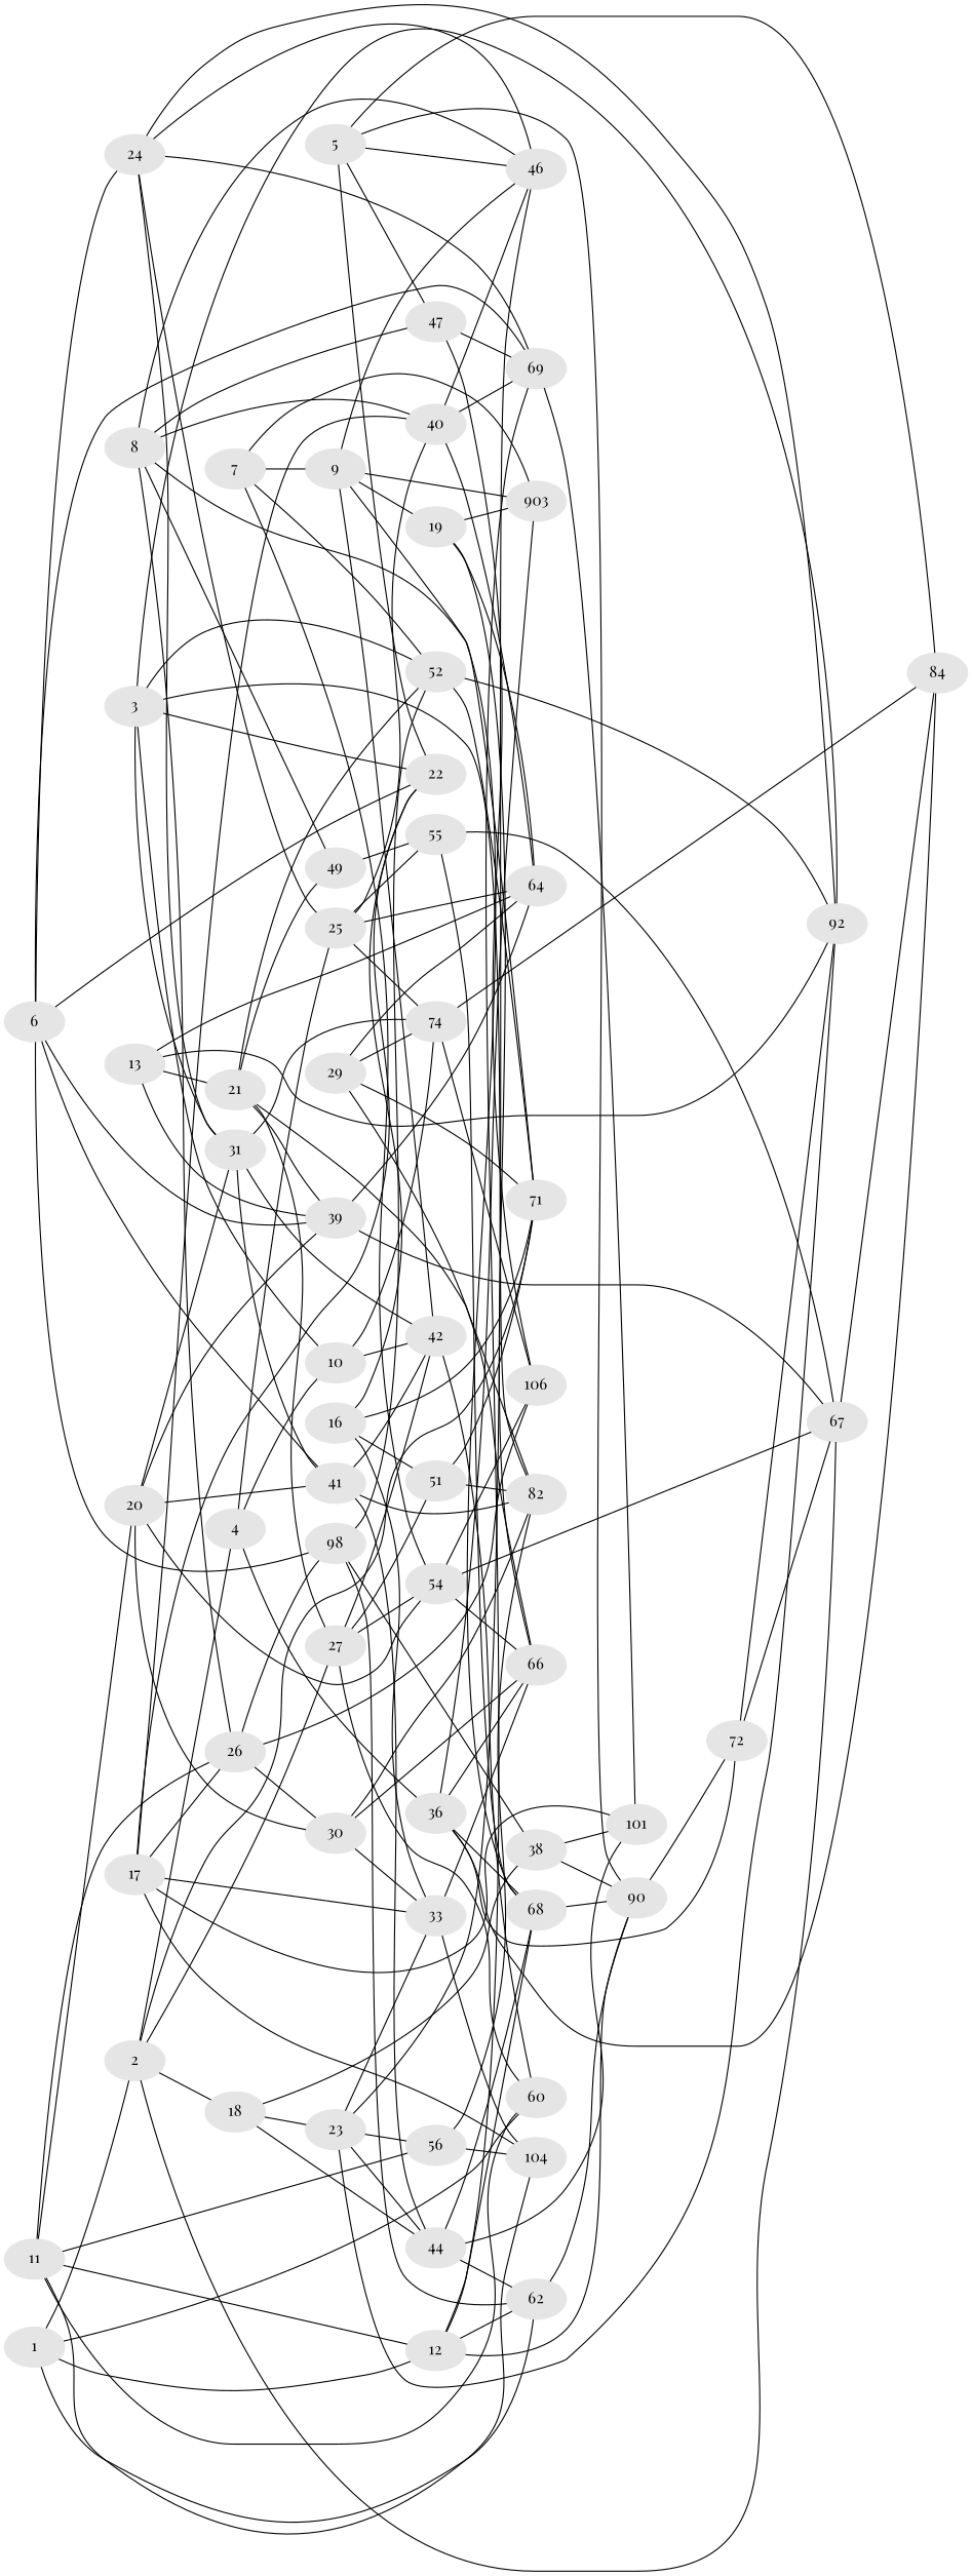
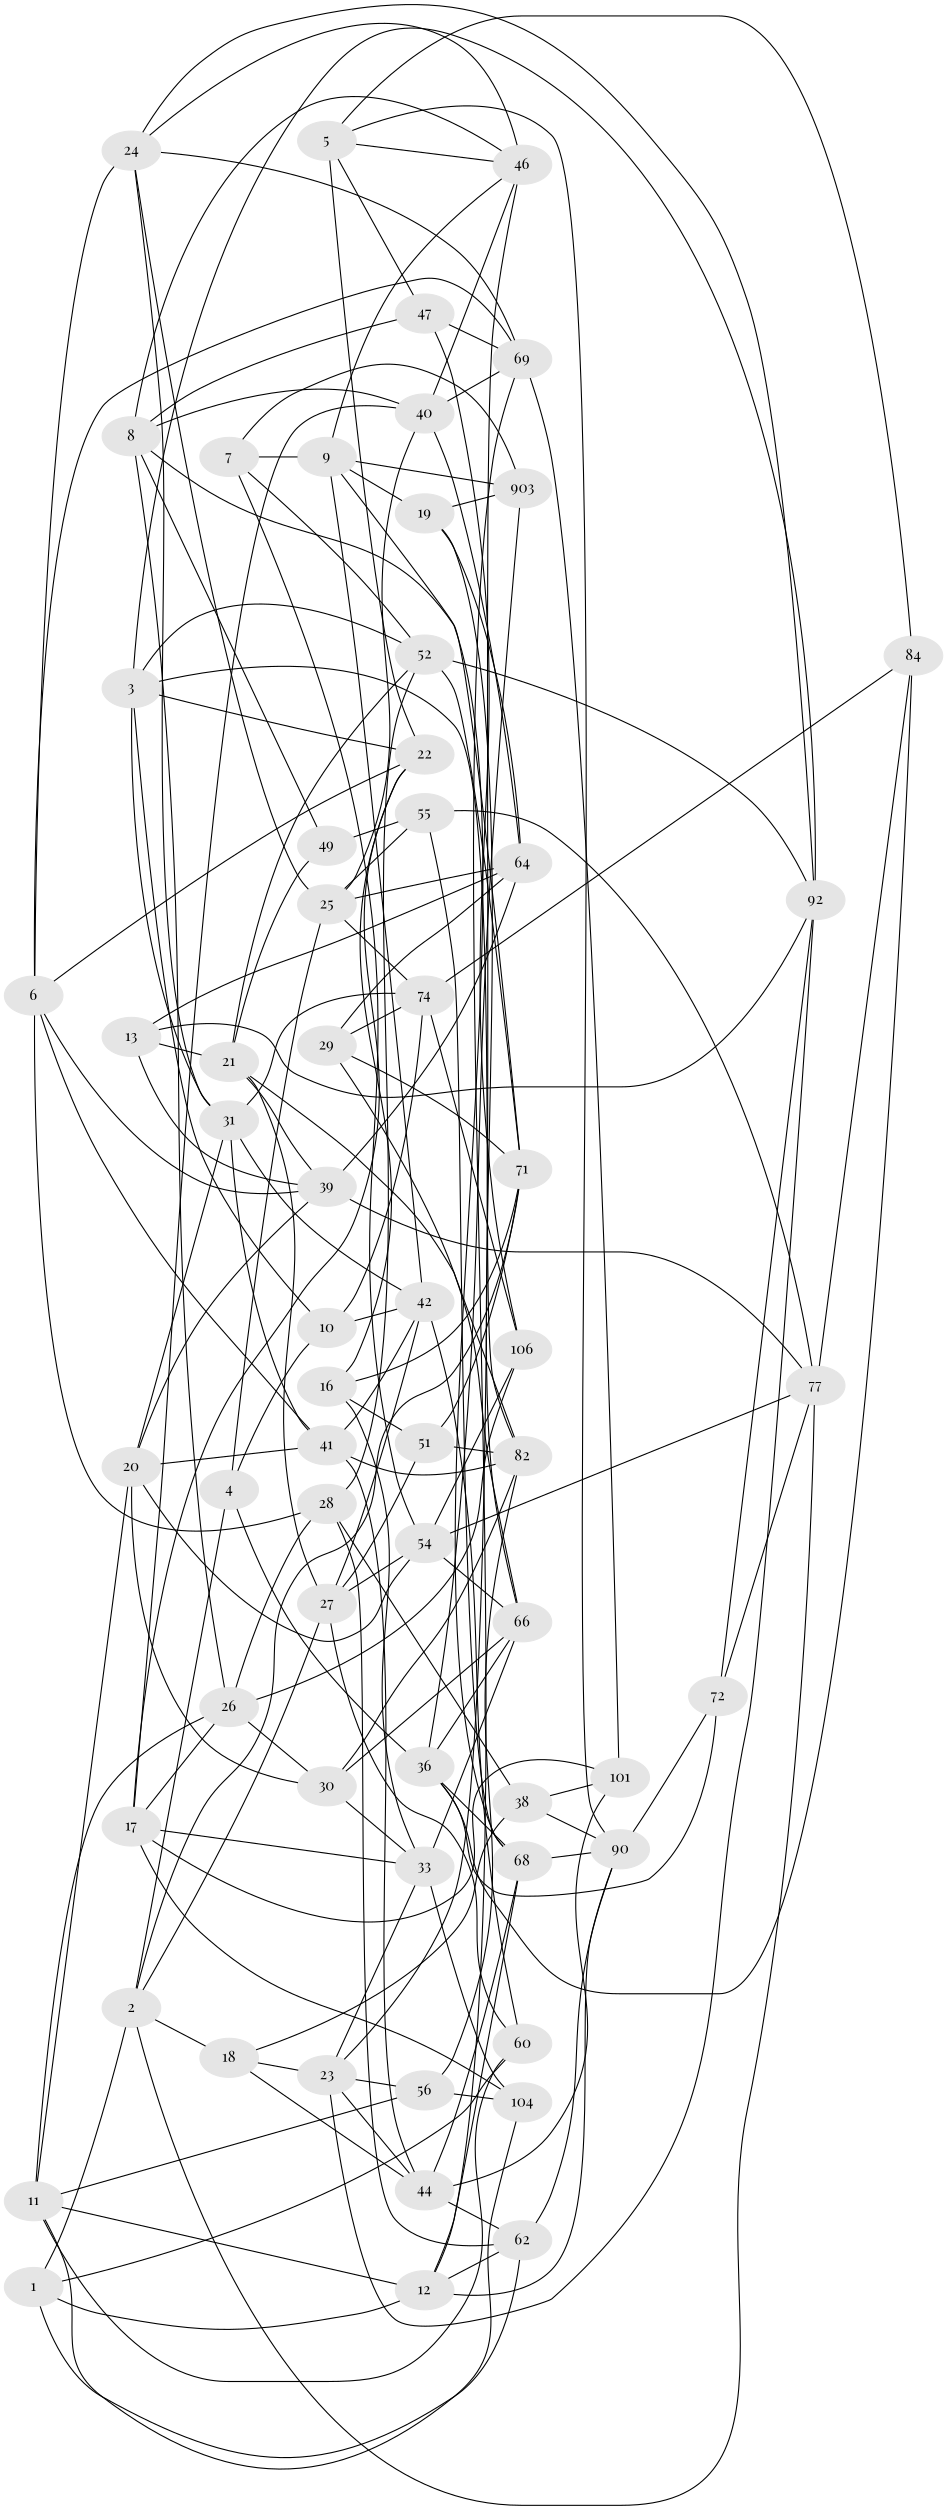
  graph {
    fontname="Playfair Display"
    rankdir=LR
    node [color=gray90 fontname="Playfair Display" style=filled]
    edge [fontname="Playfair Display"]
    2 [super="+14"]
    4
    18
    27 [super="+48"]
    71 [super="+91"]
-   77 [super="+105" label=67]
+   77 [super="+105"]
    1
    12 [super="+65"]
    60
    62 [super="+86"]
    n11 [label=90 super="+75"]
    69 [super="+99"]
    68 [super="+85"]
    10
    25 [super="+58"]
    36 [super="+100"]
    23 [super="+76"]
    38 [super="+78"]
    44 [super="+63"]
    54 [super="+59"]
    42 [super="+43"]
    51
    84
    3 [super="+61"]
    22 [super="+83"]
    31 [super="+57"]
    52 [super="+80"]
    82 [super="+98"]
    92 [super="+94"]
    74 [super="+93"]
    41 [super="+87"]
    40 [super="+90"]
    64 [super="+88"]
    55
    n35 [label=903]
    66 [super="+89"]
    72
    5 [super="+37"]
    46 [super="+95"]
    47
    106
    6 [super="+73"]
    24 [super="+50"]
-   28 [super="+96" label=98]
+   28 [super="+96"]
    39 [super="+45"]
    101
    9 [super="+34"]
    19
    7
    8 [super="+15"]
    26 [super="+32"]
    49
    30 [super="+79"]
    11 [super="+67"]
    20 [super="+53"]
    56
    104
    21 [super="+81"]
    13
    16
    33 [super="+35"]
    17 [super="+97"]
    29
    2 -- 4
    2 -- 18
    2 -- 27
    2 -- 71
    2 -- 77
    4 -- 10
    4 -- 25
    4 -- 36
    18 -- 23
    18 -- 38
    18 -- 44
    27 -- 60
    27 -- 54
    27 -- 42
    27 -- 51
    77 -- 84
    1 -- 2
    1 -- 12
    1 -- 60
    1 -- 62
    12 -- 62
    12 -- n11
    12 -- 69
    12 -- 68
    62 -- n11
    n11 -- 72
    69 -- 101
    68 -- n11
    10 -- 42
    10 -- 74
    25 -- 74
    25 -- 40
    25 -- 64
    25 -- 55
    36 -- 68
    36 -- 84
    36 -- n35
    36 -- 66
    36 -- 72
    23 -- 44
    23 -- 92
    23 -- 46
    23 -- 56
    23 -- 33
    38 -- n11
    38 -- 101
    44 -- 62
    44 -- 68
    44 -- 101
    54 -- 77
    54 -- 66
    54 -- 106
    42 -- 60
    51 -- 71
    51 -- 82
    3 -- 10
    3 -- 22
    3 -- 31
    3 -- 52
    3 -- 82
    3 -- 92
    31 -- 42
    31 -- 74
    31 -- 41
    52 -- 71
    52 -- 92
    74 -- 84
    74 -- 106
    41 -- 44
    41 -- 42
    41 -- 82
    40 -- 69
    40 -- 64
    40 -- 46
    55 -- 77
    55 -- 68
    72 -- 77
    72 -- 92
    5 -- n11
    5 -- 84
    5 -- 22 [weight=2]
    5 -- 46
    5 -- 47
    47 -- 69
    47 -- 106
    6 -- 69
    6 -- 22
    6 -- 41
    6 -- 24
    6 -- 28
    6 -- 39
    24 -- 69
    24 -- 25
    24 -- 31
    24 -- 92
    24 -- 46
    28 -- 62 [weight=2]
    28 -- 38
    28 -- 52
    39 -- 77
    39 -- 64
    9 -- 68
    9 -- 42
    9 -- n35
    9 -- 46
    9 -- 19
    19 -- 64
    19 -- n35
    19 -- 66
    7 -- 54
    7 -- 52
    7 -- n35
    7 -- 9
    8 -- 71
    8 -- 40
    8 -- 46
    8 -- 47
    8 -- 26
    8 -- 49
    26 -- 106
    26 -- 28
    26 -- 30
    49 -- 55
    30 -- 82
    30 -- 66
    30 -- 33
    11 -- 12
    11 -- 60
    11 -- 26
    11 -- 20
    11 -- 56
    11 -- 104
    20 -- 54
    20 -- 31
    20 -- 41
    20 -- 39
    20 -- 30
    56 -- 82
    56 -- 104
    21 -- 27
    21 -- 52
    21 -- 82
    21 -- 39
    21 -- 49
    13 -- 92
    13 -- 64
    13 -- 39
    13 -- 21
    16 -- 71
    16 -- 51
    16 -- 22
    16 -- 33
    33 -- 66
    33 -- 104
    17 -- 22
    17 -- 40
    17 -- 101
    17 -- 26
    17 -- 104
    17 -- 33
    29 -- 71
    29 -- 74
    29 -- 64
    29 -- 66
  }
